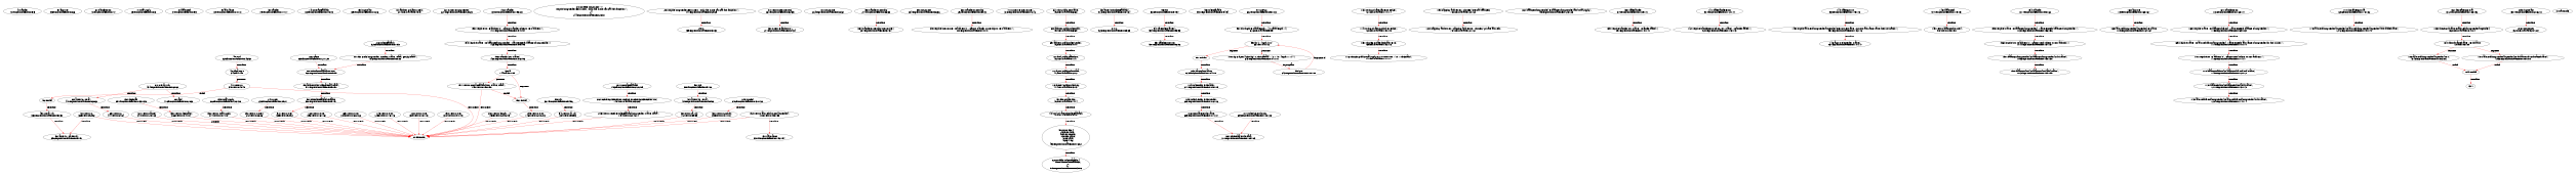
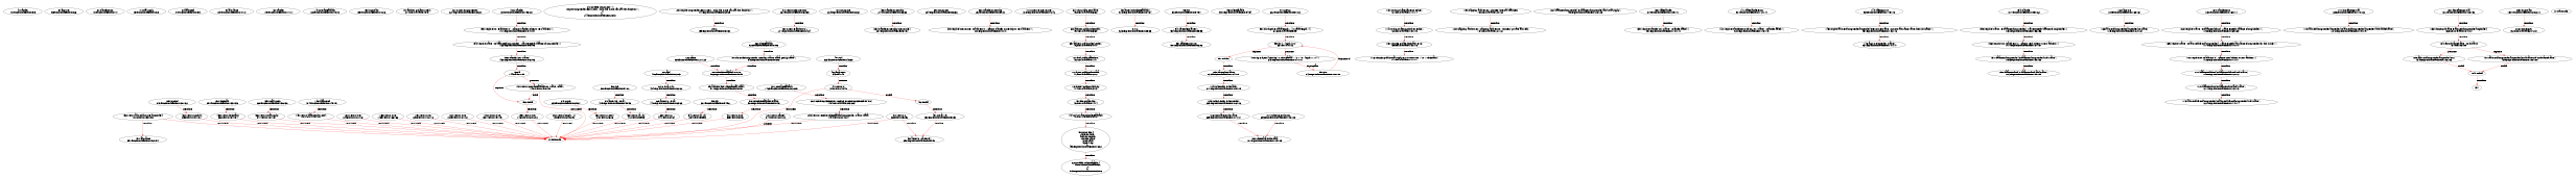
  digraph {
    node [type_label=expression_statement]
    edge [color=red controlflow_type=next_line edge_type=CFG_edge]
    n1 [label="4_ transfer\n40-function_definition-5-5" type_label=function_definition]
    n2 [label="5_ approve\n55-function_definition-6-6" type_label=function_definition]
    n3 [label="6_ transferFrom\n70-function_definition-7-7" type_label=function_definition]
    n4 [label="7_ totalSupply\n89-function_definition-8-8" type_label=function_definition]
    n5 [label="8_ balanceOf\n97-function_definition-9-9" type_label=function_definition]
    n6 [label="9_ allowance\n109-function_definition-10-10" type_label=function_definition]
    n7 [label="13_ transfer\n149-function_definition-14-14" type_label=function_definition]
    n8 [label="14_ contractFallback\n169-function_definition-15-15" type_label=function_definition]
    n9 [label="15_ isContract\n189-function_definition-16-16" type_label=function_definition]
    n10 [label="18_ address private owner_;\n204-new_variable-19-19" type_label=new_variable]
    n11 [label="22_ owner_ = msg.sender;\n227-expression_statement-23-23"]
    n12 [label="24_ owner\n233-function_definition-25-27" type_label=function_definition]
    n13 [label="25_ return owner_;\n242-return-26-26" type_label=return]
    n14 [label="0_ exit_node" type_label=exit]
    n15 [label="27_ modifier onlyOwner() {\n        require(msg.sender == owner_, \"Only the owner can call this function.\");\n        _;\n    }\n244-expression_statement-28-31"]
    n16 [label="28_ require(msg.sender == owner_, \"Only the owner can call this function.\");\n247-expression_statement-29-29"]
    n17 [label="29_ _;\n259-expression_statement-30-30"]
    n18 [label="31_ renounceOwnership\n261-function_definition-32-35" type_label=function_definition]
    n19 [label="33_ owner_ = address(0);\n271-expression_statement-34-34"]
    n20 [label="31_ onlyOwner\n264-expression_statement-32-32"]
    n21 [label="35_ transferOwnership\n277-function_definition-36-38" type_label=function_definition]
    n22 [label="36_ _transferOwnership(_newOwner);\n287-expression_statement-37-37"]
    n23 [label="35_ onlyOwner\n284-expression_statement-36-36"]
    n24 [label="38_ _transferOwnership\n292-function_definition-39-43" type_label=function_definition]
    n25 [label="39_ require(_newOwner != address(0), \"Cannot transfer ownership to zero address.\");\n300-expression_statement-40-40"]
    n26 [label="41_ owner_ = _newOwner;\n318-expression_statement-42-42"]
    n27 [label="45_ mul\n325-function_definition-46-53" type_label=function_definition]
    n28 [label="46_ if__a == 0\n343-if-47-49" type_label=if]
    n29 [label="47_ return 0;\n348-return-48-48" type_label=return]
    n30 [label="46_ end_if" type_label=end_if]
    n31 [label="49_ c = _a * _b;\n350-expression_statement-50-50"]
    n32 [label="50_ assert(c / _a == _b);\n356-expression_statement-51-51"]
    n33 [label="51_ return c;\n365-return-52-52" type_label=return]
    n34 [label="53_ div\n367-function_definition-54-56" type_label=function_definition]
    n35 [label="54_ return _a / _b;\n384-return-55-55" type_label=return]
    n36 [label="56_ sub\n388-function_definition-57-60" type_label=function_definition]
    n37 [label="57_ assert(_b <= _a);\n405-expression_statement-58-58"]
    n38 [label="58_ return _a - _b;\n412-return-59-59" type_label=return]
    n39 [label="60_ add\n416-function_definition-61-65" type_label=function_definition]
    n40 [label="61_ c = _a + _b;\n434-expression_statement-62-62"]
    n41 [label="62_ assert(c >= _a);\n440-expression_statement-63-63"]
    n42 [label="63_ return c;\n447-return-64-64" type_label=return]
    n43 [label="67_ uint public sentValue;\n452-new_variable-68-68" type_label=new_variable]
    n44 [label="68_ address public tokenAddr;\n457-new_variable-69-69" type_label=new_variable]
    n45 [label="69_ address public tokenSender;\n462-new_variable-70-70" type_label=new_variable]
    n46 [label="70_ bool public calledFoo;\n467-new_variable-71-71" type_label=new_variable]
    n47 [label="71_ bytes public tokenData;\n472-new_variable-72-72" type_label=new_variable]
    n48 [label="72_ bytes4 public tokenSig;\n477-new_variable-73-73" type_label=new_variable]
    n49 [label="73_ Tkn private tkn;\n482-new_variable-74-74" type_label=new_variable]
    n50 [label="74_ bool private __isTokenFallback;\n488-new_variable-75-75" type_label=new_variable]
    n51 [label="75_ struct Tkn {\n        address addr;\n        address sender;\n        uint256 value;\n        bytes data;\n        bytes4 sig;\n    }\n493-expression_statement-76-82"]
    n52 [label="82_ modifier tokenPayable {\n        assert(__isTokenFallback);\n        _;\n    }\n515-expression_statement-83-86"]
    n53 [label="83_ assert(__isTokenFallback);\n518-expression_statement-84-84"]
    n54 [label="84_ _;\n523-expression_statement-85-85"]
    n55 [label="86_ tokenFallback\n525-function_definition-87-93" type_label=function_definition]
    n56 [label="87_ tkn = Tkn(msg.sender, _sender, _value, _data, getSig(_data));\n546-expression_statement-88-88"]
    n57 [label="88_ __isTokenFallback = true;\n566-expression_statement-89-89"]
    n58 [label="89_ address(this).delegatecall(_data);\n571-expression_statement-90-90"]
    n59 [label="90_ __isTokenFallback = false;\n580-expression_statement-91-91"]
    n60 [label="91_ return true;\n585-return-92-92" type_label=return]
    n61 [label="93_ foo\n588-function_definition-94-97" type_label=function_definition]
    n62 [label="94_ saveTokenValues();\n594-expression_statement-95-95"]
    n63 [label="95_ calledFoo = true;\n597-expression_statement-96-96"]
    n64 [label="93_ tokenPayable\n591-expression_statement-94-94"]
    n65 [label="97_ getSig\n602-function_definition-98-103" type_label=function_definition]
    n66 [label="98_ uint lngth = _data.length < 4 ? _data.length : 4;\n616-new_variable-99-99" type_label=new_variable]
    n67 [label="99_ for(i < lngth;;i++)\n631-for-100-102" type_label=for]
    n68 [label="99_ end_for" type_label=end_for]
    n69 [label="100_ sig = bytes4(uint(sig) + uint(_data[i]) * (2 ** (8 * (lngth - 1 - i))));\n645-expression_statement-101-101"]
    n70 [label="103_ saveTokenValues\n673-function_definition-104-110" type_label=function_definition]
    n71 [label="99_ i++\n642-expression_statement-100-100"]
    n72 [label="104_ tokenAddr = tkn.addr;\n677-expression_statement-105-105"]
    n73 [label="105_ tokenSender = tkn.sender;\n683-expression_statement-106-106"]
    n74 [label="106_ sentValue = tkn.value;\n689-expression_statement-107-107"]
    n75 [label="108_ tokenData = tkn.data;\n701-expression_statement-109-109"]
    n76 [label="107_ tokenSig = tkn.sig;\n695-expression_statement-108-108"]
    n77 [label="113_ string private name_ = \"FISH\";\n721-new_variable-114-114" type_label=new_variable]
    n78 [label="114_ string private symbol_ = \"FISH\";\n728-new_variable-115-115" type_label=new_variable]
    n79 [label="115_ uint256 private decimals_ = 18;\n735-new_variable-116-116" type_label=new_variable]
    n80 [label="116_ uint256 public totalSupply = 77000000000 * (10 ** decimals_);\n741-new_variable-117-117" type_label=new_variable]
    n81 [label="119_ mapping (address => uint256) internal balances_;\n780-new_variable-120-120" type_label=new_variable]
    n82 [label="120_ mapping (address => mapping (address => uint256)) private allowed_;\n787-new_variable-121-121" type_label=new_variable]
    n83 [label="122_ balances_[msg.sender] = balances_[msg.sender].add(totalSupply);\n798-expression_statement-123-123"]
    n84 [label="126_ name\n835-function_definition-127-129" type_label=function_definition]
    n85 [label="127_ return name_;\n844-return-128-128" type_label=return]
    n86 [label="129_ symbol\n846-function_definition-130-132" type_label=function_definition]
    n87 [label="130_ return symbol_;\n855-return-131-131" type_label=return]
    n88 [label="132_ decimals\n857-function_definition-133-135" type_label=function_definition]
    n89 [label="133_ return decimals_;\n866-return-134-134" type_label=return]
    n90 [label="135_ totalSupply\n868-function_definition-136-138" type_label=function_definition]
    n91 [label="136_ return totalSupply;\n877-return-137-137" type_label=return]
    n92 [label="138_ safeTransfer\n879-function_definition-139-141" type_label=function_definition]
    n93 [label="139_ require(transfer(_to, _value), \"Transfer failed.\");\n891-expression_statement-140-140"]
    n94 [label="141_ safeTransferFrom\n904-function_definition-142-144" type_label=function_definition]
    n95 [label="142_ require(transferFrom(_from, _to, _value), \"Transfer failed.\");\n920-expression_statement-143-143"]
    n96 [label="144_ safeApprove\n935-function_definition-145-148" type_label=function_definition]
    n97 [label="145_ require(allowed_[msg.sender][_spender] == _currentValue, \"Current allowance value does not match.\");\n951-expression_statement-146-146"]
    n98 [label="146_ approve(_spender, _value);\n967-expression_statement-147-147"]
    n99 [label="148_ balanceOf\n974-function_definition-149-151" type_label=function_definition]
    n100 [label="149_ return balances_[_owner];\n987-return-150-150" type_label=return]
    n101 [label="151_ allowance\n991-function_definition-152-154" type_label=function_definition]
    n102 [label="152_ return allowed_[_owner][_spender];\n1008-return-153-153" type_label=return]
    n103 [label="154_ transfer\n1014-function_definition-155-162" type_label=function_definition]
    n104 [label="155_ require(_value <= balances_[msg.sender], \"Value exceeds balance of msg.sender.\");\n1030-expression_statement-156-156"]
    n105 [label="156_ require(_to != address(0), \"Cannot send tokens to zero address.\");\n1044-expression_statement-157-157"]
    n106 [label="157_ balances_[msg.sender] = balances_[msg.sender].sub(_value);\n1056-expression_statement-158-158"]
    n107 [label="158_ balances_[_to] = balances_[_to].add(_value);\n1073-expression_statement-159-159"]
    n108 [label="160_ return true;\n1096-return-161-161" type_label=return]
    n109 [label="162_ approve\n1099-function_definition-163-167" type_label=function_definition]
    n110 [label="163_ allowed_[msg.sender][_spender] = _value;\n1115-expression_statement-164-164"]
    n111 [label="165_ return true;\n1135-return-166-166" type_label=return]
    n112 [label="167_ transferFrom\n1138-function_definition-168-177" type_label=function_definition]
    n113 [label="168_ require(_value <= balances_[_from], \"Value exceeds balance of msg.sender.\");\n1158-expression_statement-169-169"]
    n114 [label="169_ require(_value <= allowed_[_from][msg.sender], \"Value exceeds allowance of msg.sender for this owner.\");\n1170-expression_statement-170-170"]
    n115 [label="170_ require(_to != address(0), \"Cannot send tokens to zero address.\");\n1186-expression_statement-171-171"]
    n116 [label="171_ balances_[_from] = balances_[_from].sub(_value);\n1198-expression_statement-172-172"]
    n117 [label="172_ balances_[_to] = balances_[_to].add(_value);\n1211-expression_statement-173-173"]
    n118 [label="173_ allowed_[_from][msg.sender] = allowed_[_from][msg.sender].sub(_value);\n1224-expression_statement-174-174"]
    n119 [label="175_ return true;\n1253-return-176-176" type_label=return]
    n120 [label="177_ increaseApproval\n1256-function_definition-178-182" type_label=function_definition]
    n121 [label="178_ allowed_[msg.sender][_spender] = allowed_[msg.sender][_spender].add(_addedValue);\n1272-expression_statement-179-179"]
    n122 [label="180_ return true;\n1309-return-181-181" type_label=return]
    n123 [label="182_ decreaseApproval\n1312-function_definition-183-192" type_label=function_definition]
    n124 [label="183_ uint256 oldValue = allowed_[msg.sender][_spender];\n1328-new_variable-184-184" type_label=new_variable]
    n125 [label="184_ if__subtractedValue >= oldValue\n1340-if-185-189" type_label=if]
    n126 [label="185_ allowed_[msg.sender][_spender] = 0;\n1345-expression_statement-186-186"]
    n127 [label="187_ allowed_[msg.sender][_spender] = oldValue.sub(_subtractedValue);\n1356-expression_statement-188-188"]
    n128 [label="184_ end_if" type_label=end_if]
    1371 [type_label=""]
    n130 [label="190_ return true;\n1387-return-191-191" type_label=return]
    n131 [label="192_ transfer\n1390-function_definition-193-201" type_label=function_definition]
    n132 [label="193_ require(_to != address(0), \"Cannot transfer token to zero address.\");\n1411-expression_statement-194-194"]
    n133 [label="194_ require(_value <= balanceOf(msg.sender), \"Value exceeds balance of msg.sender.\");\n1423-expression_statement-195-195"]
    n134 [label="195_ transfer(_to, _value);\n1438-expression_statement-196-196"]
    n135 [label="196_ if\n1445-if-197-199" type_label=if]
    n136 [label="196_ end_if" type_label=end_if]
    n137 [label="197_ return contractFallback(_to, _value, _data);\n1451-return-198-198" type_label=return]
    n138 [label="199_ return true;\n1460-return-200-200" type_label=return]
    n139 [label="201_ contractFallback\n1463-function_definition-202-205" type_label=function_definition]
    n140 [label="202_ Generic223Receiver receiver = Generic223Receiver(_to);\n1484-new_variable-203-203" type_label=new_variable]
    n141 [label="203_ return receiver.tokenFallback(msg.sender, _value, _data);\n1494-return-204-204" type_label=return]
    n142 [label="205_ isContract\n1507-function_definition-206-210" type_label=function_definition]
    n143 [label="206_ uint length;\n1520-new_variable-207-207" type_label=new_variable]
    n144 [label="208_ return length > 0;\n1535-return-209-209" type_label=return]
    n145 [label="0_ start_node" type_label=start]
    n12 -> n13 [label=next_line]
    n13 -> n14 [controlflow_type=return_exit label=return_exit]
    n16 -> n17 [label=next_line]
    n18 -> n19 [label=next_line]
    n21 -> n22 [label=next_line]
    n24 -> n25 [label=next_line]
    n27 -> n28 [label=next_line]
    n28 -> n29 [controlflow_type=pos_next label=pos_next]
    n29 -> n14 [controlflow_type=return_exit label=return_exit]
    n29 -> n30 [controlflow_type=end_if label=end_if]
    n30 -> n31 [label=next_line]
    n31 -> n32 [label=next_line]
    n33 -> n14 [controlflow_type=return_exit label=return_exit]
    n33 -> n32 [label=next_line]
    n34 -> n35 [label=next_line]
    n35 -> n14 [controlflow_type=return_exit label=return_exit]
    n36 -> n37 [label=next_line]
    n37 -> n38 [label=next_line]
    n38 -> n14 [controlflow_type=return_exit label=return_exit]
-   n40 -> n39 [label=next_line]
+   n39 -> n40 [label=next_line]
    n40 -> n41 [label=next_line]
    n41 -> n42 [label=next_line]
    n42 -> n14 [controlflow_type=return_exit label=return_exit]
    n43 -> n44 [label=next_line]
    n44 -> n45 [label=next_line]
    n45 -> n46 [label=next_line]
    n46 -> n47 [label=next_line]
    n47 -> n48 [label=next_line]
    n48 -> n49 [label=next_line]
    n49 -> n50 [label=next_line]
    n50 -> n51 [label=next_line]
    n51 -> n52 [label=next_line]
    n53 -> n54 [label=next_line]
    n55 -> n56 [label=next_line]
    n56 -> n57 [label=next_line]
    n57 -> n58 [label=next_line]
    n58 -> n59 [label=next_line]
    n59 -> n60 [label=next_line]
    n60 -> n14 [controlflow_type=return_exit label=return_exit]
    n61 -> n62 [label=next_line]
    n62 -> n63 [label=next_line]
    n65 -> n66 [label=next_line]
    n66 -> n67 [label=next_line]
    n67 -> n68 [controlflow_type=neg_next label=neg_next]
    n67 -> n69 [controlflow_type=pos_next label=pos_next]
    n68 -> n70 [label=next_line]
    n69 -> n71 [controlflow_type=loop_update label=loop_update]
    n70 -> n72 [label=next_line]
    n71 -> n67 [controlflow_type=loop_control label=loop_control]
    n72 -> n73 [label=next_line]
    n73 -> n74 [label=next_line]
    n74 -> n75 [label=next_line]
    n76 -> n75 [label=next_line]
    n77 -> n78 [label=next_line]
    n78 -> n79 [label=next_line]
    n79 -> n80 [label=next_line]
    n81 -> n82 [label=next_line]
    n84 -> n57 [label=next_line]
    n85 -> n14 [controlflow_type=return_exit label=pos_exit]
    n86 -> n87 [label=next_line]
    n87 -> n14 [controlflow_type=return_exit label=return_exit]
    n88 -> n89 [label=next_line]
    n89 -> n14 [controlflow_type=return_exit label=return_exit]
    n90 -> n91 [label=next_line]
    n91 -> n14 [controlflow_type=return_exit label=return_exit]
    n92 -> n93 [label=next_line]
    n94 -> n95 [label=next_line]
    n96 -> n97 [label=next_line]
    n97 -> n98 [label=next_line]
    n99 -> n100 [label=next_line]
+   n100 -> n14 [controlflow_type=return_exit label=return_exit]
    n102 -> n14 [controlflow_type=return_exit label=return_exit]
    n102 -> n101 [label=next_line]
    n103 -> n104 [label=next_line]
    n104 -> n105 [label=next_line]
    n105 -> n106 [label=next_line]
    n106 -> n107 [label=next_line]
    n108 -> n14 [controlflow_type=return_exit label=return_exit]
    n109 -> n110 [label=next_line]
    n111 -> n14 [controlflow_type=return_exit label=return_exit]
    n112 -> n113 [label=next_line]
    n113 -> n114 [label=next_line]
    n114 -> n115 [label=next_line]
    n115 -> n116 [label=next_line]
    n116 -> n117 [label=next_line]
    n117 -> n118 [label=next_line]
    n119 -> n14 [controlflow_type=return_exit label=return_exit]
    n120 -> n121 [label=next_line]
    n122 -> n14 [controlflow_type=return_exit label=return_exit]
    n123 -> n124 [label=next_line]
    n124 -> n125 [label=next_line]
    n125 -> n126 [controlflow_type=pos_next label=pos_next]
    n125 -> n127 [controlflow_type=neg_next label=neg_next]
    n126 -> n128 [controlflow_type=end_if label=end_if]
    n127 -> n128 [controlflow_type=end_if label=end_if]
    n128 -> 1371 [label=next_line]
    n130 -> n14 [controlflow_type=return_exit label=return_exit]
    n131 -> n132 [label=next_line]
    n132 -> n133 [label=next_line]
    n133 -> n134 [label=next_line]
    n134 -> n135 [label=next_line]
    n135 -> n136 [controlflow_type=neg_next label=neg_next]
    n135 -> n137 [controlflow_type=pos_next label=pos_next]
    n136 -> n138 [label=next_line]
    n137 -> n14 [controlflow_type=return_exit label=return_exit]
    n137 -> n136 [controlflow_type=end_if label=end_if]
    n138 -> n14 [controlflow_type=return_exit label=return_exit]
    n139 -> n140 [label=next_line]
    n140 -> n141 [label=next_line]
    n141 -> n14 [controlflow_type=return_exit label=return_exit]
    n142 -> n143 [label=next_line]
    n144 -> n14 [controlflow_type=return_exit label=return_exit]
  }
